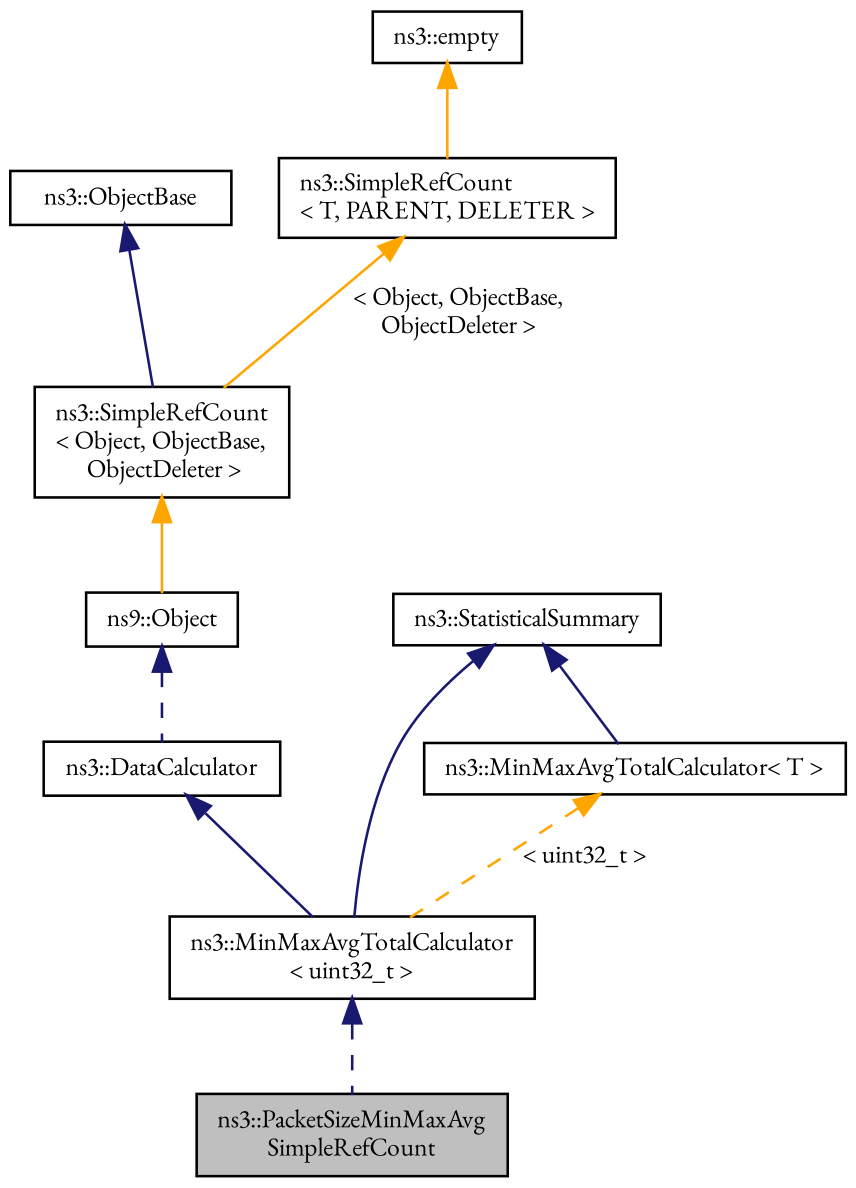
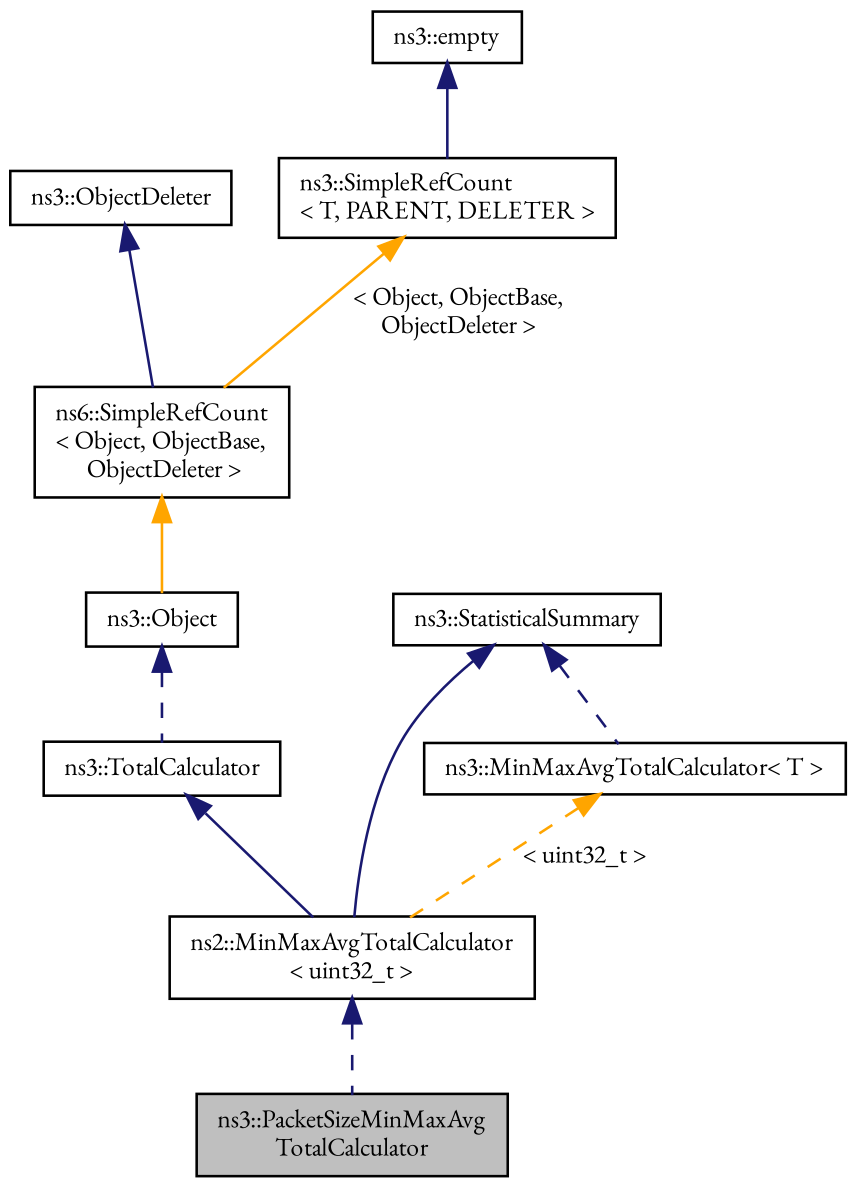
  digraph {
    fontname="EB Garamond"
    node [color=black fillcolor=white fontname="EB Garamond" fontsize=10 shape=record style=filled]
    edge [color=midnightblue dir=back fontname="EB Garamond" fontsize=10 labelfontname=Helvetica labelfontsize=10 style=solid]
-   n1 [fillcolor=grey75 fontcolor=black height=0.2 label="ns3::PacketSizeMinMaxAvg\lSimpleRefCount" width=0.4]
-   n2 [height=0.2 label="ns3::MinMaxAvgTotalCalculator\l\< uint32_t \>" width=0.4]
-   n3 [height=0.2 label="ns3::DataCalculator" width=0.4]
+   n1 [fillcolor=grey75 fontcolor=black height=0.2 label="ns3::PacketSizeMinMaxAvg\lTotalCalculator" width=0.4]
+   n2 [height=0.2 label="ns2::MinMaxAvgTotalCalculator\l\< uint32_t \>" width=0.4]
+   n3 [height=0.2 label="ns3::TotalCalculator" width=0.4]
    n4 [height=0.2 label="ns3::MinMaxAvgTotalCalculator\< T \>" width=0.4]
-   n5 [height=0.2 label="ns9::Object" width=0.4]
-   n6 [height=0.2 label="ns3::SimpleRefCount\l\< Object, ObjectBase,\l ObjectDeleter \>" width=0.4]
-   n7 [height=0.2 label="ns3::ObjectBase" width=0.4]
+   n5 [height=0.2 label="ns3::Object" width=0.4]
+   n6 [height=0.2 label="ns6::SimpleRefCount\l\< Object, ObjectBase,\l ObjectDeleter \>" width=0.4]
+   n7 [height=0.2 label="ns3::ObjectDeleter" width=0.4]
    n8 [height=0.2 label="ns3::SimpleRefCount\l\< T, PARENT, DELETER \>" width=0.4]
    n9 [height=0.2 label="ns3::empty" width=0.4]
    n10 [height=0.2 label="ns3::StatisticalSummary" width=0.4]
    n2 -> n1 [style=dashed]
    n3 -> n2
    n4 -> n2 [color=orange label=" \< uint32_t \>" style=dashed]
    n5 -> n3 [style=dashed]
    n6 -> n5 [color=orange]
    n7 -> n6
    n8 -> n6 [color=orange label=" \< Object, ObjectBase,\l ObjectDeleter \>"]
-   n9 -> n8 [color=orange]
+   n9 -> n8
    n10 -> n2
-   n10 -> n4
+   n10 -> n4 [style=dashed]
  }
